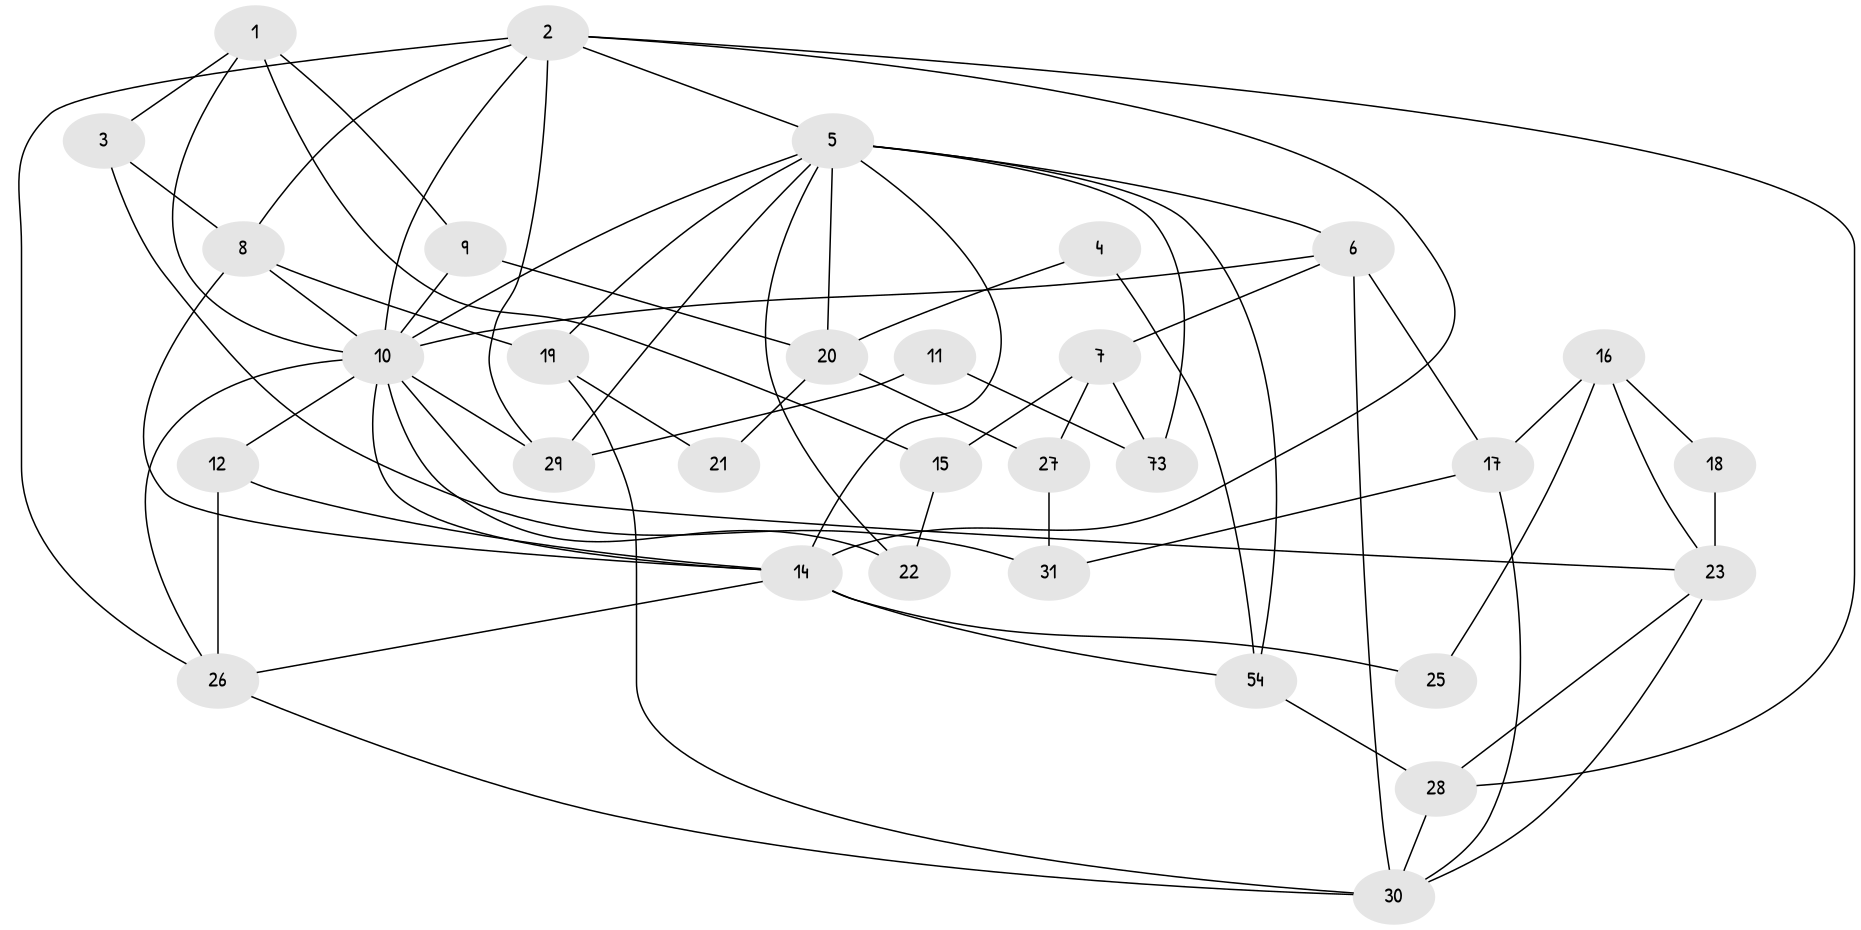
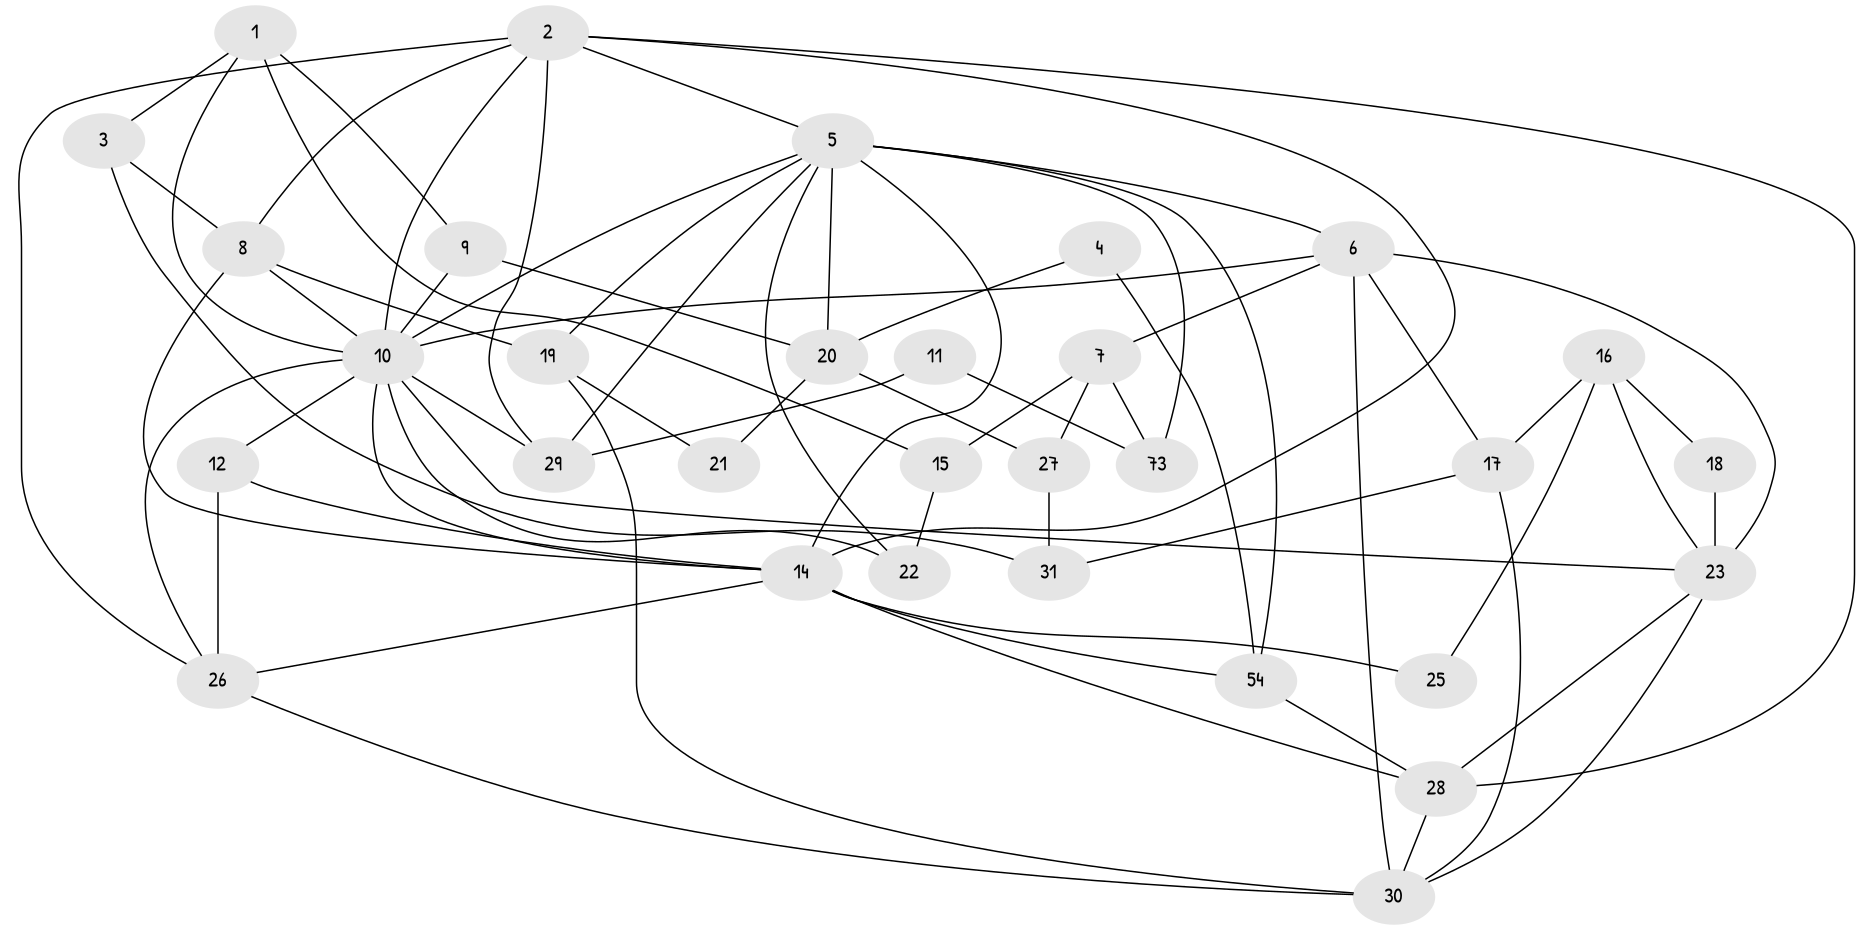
  graph {
    fontname="Patrick Hand"
    node [color=gray90 fontname="Patrick Hand" style=filled]
    edge [fontname="Patrick Hand" weight=1.0]
    1
    3
    9
    10
    15
    8
    31
    20
    14
    26
    29
    22
    23
    12
    2
    5
    28
    n18 [label=54]
    6
    n20 [label=73]
    19
    25
    30
    4
    27
    21
    7
    17
    11
    16
    18
    1 -- 3
    1 -- 9
    1 -- 10
    1 -- 15
    3 -- 8
    3 -- 31
    9 -- 10
    9 -- 20
    10 -- 14 [weight=2.0]
    10 -- 26
    10 -- 29
    10 -- 22
    10 -- 23
    10 -- 12
    15 -- 22
    8 -- 10
    8 -- 14
    8 -- 19
    20 -- 27
    20 -- 21
    14 -- 26
+   14 -- 28 [weight=2.0]
    14 -- n18
    14 -- 25
    26 -- 30
    23 -- 28
    23 -- 30
    12 -- 14
    12 -- 26
    2 -- 10
    2 -- 8
    2 -- 14
    2 -- 26
    2 -- 29
    2 -- 5
    2 -- 28
    5 -- 10
    5 -- 20 [weight=2.0]
    5 -- 14 [weight=3.0]
    5 -- 29
    5 -- 22
    5 -- n18
    5 -- 6
    5 -- n20
    5 -- 19 [weight=2.0]
    28 -- 30
    n18 -- 28
    6 -- 10 [weight=2.0]
+   6 -- 23 [weight=2.0]
    6 -- 30
    6 -- 7
    6 -- 17
    19 -- 30
    19 -- 21
    4 -- 20
    4 -- n18
    27 -- 31
    7 -- 15
    7 -- n20
    7 -- 27
    17 -- 31
    17 -- 30
    11 -- 29
    11 -- n20
    16 -- 23
    16 -- 25
    16 -- 17
    16 -- 18
    18 -- 23
  }
